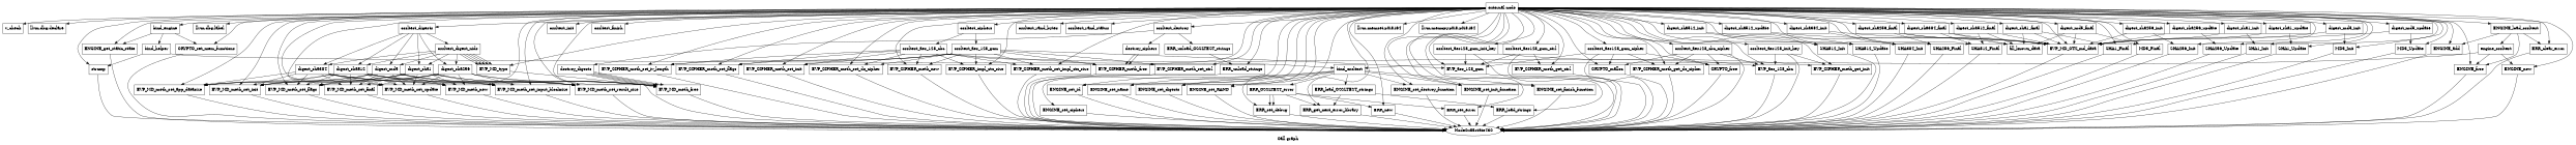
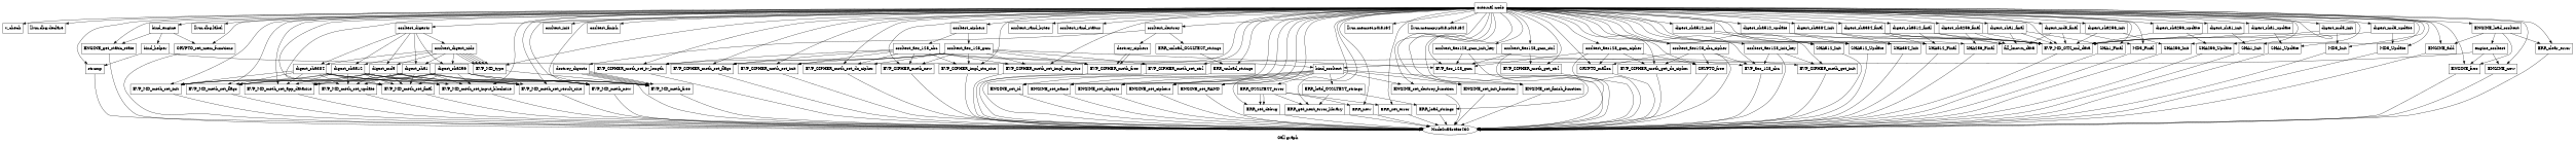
  digraph {
    label="Call graph"
    node [shape=record]
    n1 [label="{external node}"]
    n2 [label="{v_check}"]
    n3 [label="{llvm.dbg.declare}"]
    n4 [label="{bind_engine}"]
    n5 [label="{ENGINE_get_static_state}"]
    n6 [label="{CRYPTO_set_mem_functions}"]
    n7 [label="{llvm.dbg.label}"]
    n8 [label="{strcmp}"]
    n9 [label="{ENGINE_set_id}"]
    n10 [label="{ENGINE_set_name}"]
    n11 [label="{ossltest_digests}"]
    n12 [label="{ENGINE_set_digests}"]
    n13 [label="{ossltest_ciphers}"]
    n14 [label="{ENGINE_set_ciphers}"]
    n15 [label="{ENGINE_set_RAND}"]
    n16 [label="{ossltest_destroy}"]
    n17 [label="{ENGINE_set_destroy_function}"]
    n18 [label="{ossltest_init}"]
    n19 [label="{ENGINE_set_init_function}"]
    n20 [label="{ossltest_finish}"]
    n21 [label="{ENGINE_set_finish_function}"]
    n22 [label="{ERR_get_next_error_library}"]
    n23 [label="{ERR_new}"]
    n24 [label="{ERR_set_debug}"]
    n25 [label="{ERR_set_error}"]
    n26 [label="{ERR_unload_strings}"]
    n27 [label="{EVP_CIPHER_meth_free}"]
    n28 [label="{EVP_MD_meth_free}"]
    n29 [label="{ossltest_rand_bytes}"]
    n30 [label="{ossltest_rand_status}"]
    n31 [label="{EVP_CIPHER_meth_new}"]
    n32 [label="{EVP_CIPHER_meth_set_iv_length}"]
    n33 [label="{EVP_CIPHER_meth_set_flags}"]
    n34 [label="{ossltest_aes128_gcm_init_key}"]
    n35 [label="{EVP_CIPHER_meth_set_init}"]
    n36 [label="{ossltest_aes128_gcm_cipher}"]
    n37 [label="{EVP_CIPHER_meth_set_do_cipher}"]
    n38 [label="{ossltest_aes128_gcm_ctrl}"]
    n39 [label="{EVP_CIPHER_meth_set_ctrl}"]
    n40 [label="{EVP_aes_128_gcm}"]
    n41 [label="{EVP_CIPHER_impl_ctx_size}"]
    n42 [label="{EVP_CIPHER_meth_set_impl_ctx_size}"]
    n43 [label="{EVP_CIPHER_meth_get_ctrl}"]
    n44 [label="{llvm.memset.p0i8.i64}"]
    n45 [label="{CRYPTO_malloc}"]
    n46 [label="{llvm.memcpy.p0i8.p0i8.i64}"]
    n47 [label="{EVP_CIPHER_meth_get_do_cipher}"]
    n48 [label="{CRYPTO_free}"]
    n49 [label="{EVP_CIPHER_meth_get_init}"]
    n50 [label="{ossltest_aes128_init_key}"]
    n51 [label="{ossltest_aes128_cbc_cipher}"]
    n52 [label="{EVP_aes_128_cbc}"]
    n53 [label="{EVP_MD_meth_new}"]
    n54 [label="{EVP_MD_meth_set_result_size}"]
    n55 [label="{EVP_MD_meth_set_input_blocksize}"]
    n56 [label="{EVP_MD_meth_set_app_datasize}"]
    n57 [label="{EVP_MD_meth_set_flags}"]
    n58 [label="{digest_sha512_init}"]
    n59 [label="{EVP_MD_meth_set_init}"]
    n60 [label="{digest_sha512_update}"]
    n61 [label="{EVP_MD_meth_set_update}"]
    n62 [label="{digest_sha512_final}"]
    n63 [label="{EVP_MD_meth_set_final}"]
    n64 [label="{EVP_MD_CTX_md_data}"]
    n65 [label="{SHA512_Final}"]
    n66 [label="{SHA512_Update}"]
    n67 [label="{SHA512_Init}"]
    n68 [label="{digest_sha384_init}"]
    n69 [label="{digest_sha384_final}"]
    n70 [label="{SHA384_Init}"]
    n71 [label="{digest_sha256_init}"]
    n72 [label="{digest_sha256_update}"]
    n73 [label="{digest_sha256_final}"]
    n74 [label="{SHA256_Final}"]
    n75 [label="{SHA256_Update}"]
    n76 [label="{SHA256_Init}"]
    n77 [label="{digest_sha1_init}"]
    n78 [label="{digest_sha1_update}"]
    n79 [label="{digest_sha1_final}"]
    n80 [label="{SHA1_Final}"]
    n81 [label="{SHA1_Update}"]
    n82 [label="{SHA1_Init}"]
    n83 [label="{digest_md5_init}"]
    n84 [label="{digest_md5_update}"]
    n85 [label="{digest_md5_final}"]
    n86 [label="{MD5_Final}"]
    n87 [label="{MD5_Update}"]
    n88 [label="{MD5_Init}"]
    n89 [label="{EVP_MD_type}"]
    n90 [label="{ERR_load_strings}"]
    n91 [label="{ENGINE_load_ossltest}"]
    n92 [label="{ENGINE_add}"]
    n93 [label="{ENGINE_free}"]
    n94 [label="{ERR_clear_error}"]
    n95 [label="{ENGINE_new}"]
    n96 [label="{bind_helper}"]
    n97 [label=Node0x55state430 shape=""]
    n98 [label="{ossltest_digest_nids}"]
    n99 [label="{digest_md5}"]
    n100 [label="{digest_sha1}"]
    n101 [label="{digest_sha256}"]
    n102 [label="{digest_sha384}"]
    n103 [label="{digest_sha512}"]
    n104 [label="{ossltest_aes_128_cbc}"]
    n105 [label="{ossltest_aes_128_gcm}"]
    n106 [label="{destroy_digests}"]
    n107 [label="{destroy_ciphers}"]
    n108 [label="{ERR_unload_OSSLTEST_strings}"]
    n109 [label="{fill_known_data}"]
    n110 [label="{engine_ossltest}"]
    n111 [label="{bind_ossltest}"]
    n112 [label="{ERR_load_OSSLTEST_strings}"]
    n113 [label="{ERR_OSSLTEST_error}"]
    n1 -> n2
    n1 -> n3
    n1 -> n4
    n1 -> n5
    n1 -> n6
    n1 -> n7
    n1 -> n8
    n1 -> n9
    n1 -> n10
    n1 -> n11
    n1 -> n12
    n1 -> n13
    n1 -> n14
    n1 -> n15
    n1 -> n16
    n1 -> n17
    n1 -> n18
    n1 -> n19
    n1 -> n20
    n1 -> n21
    n1 -> n22
    n1 -> n23
    n1 -> n24
    n1 -> n25
    n1 -> n26
    n1 -> n27
    n1 -> n28
    n1 -> n29
    n1 -> n30
    n1 -> n31
    n1 -> n32
    n1 -> n33
    n1 -> n34
    n1 -> n35
    n1 -> n36
    n1 -> n37
    n1 -> n38
    n1 -> n39
    n1 -> n40
    n1 -> n41
    n1 -> n42
    n1 -> n43
    n1 -> n44
    n1 -> n45
    n1 -> n46
    n1 -> n47
    n1 -> n48
    n1 -> n49
    n1 -> n50
    n1 -> n51
    n1 -> n52
    n1 -> n53
    n1 -> n54
    n1 -> n55
    n1 -> n56
    n1 -> n57
    n1 -> n58
    n1 -> n59
    n1 -> n60
    n1 -> n61
    n1 -> n62
    n1 -> n63
    n1 -> n64
    n1 -> n65
    n1 -> n66
    n1 -> n67
    n1 -> n68
    n1 -> n69
    n1 -> n70
    n1 -> n71
    n1 -> n72
    n1 -> n73
    n1 -> n74
    n1 -> n75
    n1 -> n76
    n1 -> n77
    n1 -> n78
    n1 -> n79
    n1 -> n80
    n1 -> n81
    n1 -> n82
    n1 -> n83
    n1 -> n84
    n1 -> n85
    n1 -> n86
    n1 -> n87
    n1 -> n88
    n1 -> n89
    n1 -> n90
    n1 -> n91
    n1 -> n92
    n1 -> n93
    n1 -> n94
    n1 -> n95
    n4 -> n5
    n4 -> n6
    n4 -> n96
    n5 -> n97
    n6 -> n97
    n8 -> n97
    n9 -> n97
    n10 -> n97
    n11 -> n98
    n11 -> n99
    n11 -> n100
    n11 -> n101
    n11 -> n102
    n11 -> n103
    n12 -> n97
    n13 -> n104
    n13 -> n105
    n14 -> n97
    n15 -> n97
    n16 -> n106
    n16 -> n107
    n16 -> n108
    n17 -> n97
    n19 -> n97
    n21 -> n97
    n22 -> n97
    n23 -> n97
    n24 -> n97
    n25 -> n97
    n26 -> n97
    n27 -> n97
    n28 -> n97
    n31 -> n97
    n32 -> n97
    n33 -> n97
    n34 -> n40
    n34 -> n49
    n34 -> n97
    n35 -> n97
    n36 -> n40
    n36 -> n45
    n36 -> n47
    n36 -> n48
    n36 -> n97
    n37 -> n97
    n38 -> n40
    n38 -> n43
    n38 -> n97
    n39 -> n97
    n40 -> n97
    n41 -> n97
    n42 -> n97
    n43 -> n97
    n45 -> n97
    n47 -> n97
    n48 -> n97
    n49 -> n97
    n50 -> n49
    n50 -> n52
    n50 -> n97
    n51 -> n45
    n51 -> n47
    n51 -> n48
    n51 -> n52
    n51 -> n97
    n52 -> n97
    n53 -> n97
    n54 -> n97
    n55 -> n97
    n56 -> n97
    n57 -> n97
    n58 -> n64
    n58 -> n67
    n59 -> n97
    n60 -> n64
    n60 -> n66
    n61 -> n97
    n62 -> n64
    n62 -> n65
    n62 -> n109
    n63 -> n97
    n64 -> n97
    n65 -> n97
    n66 -> n97
    n67 -> n97
    n68 -> n64
    n68 -> n70
    n69 -> n64
    n69 -> n65
    n69 -> n109
    n70 -> n97
    n71 -> n64
    n71 -> n76
    n72 -> n64
    n72 -> n75
    n73 -> n64
    n73 -> n74
    n73 -> n109
    n74 -> n97
    n75 -> n97
    n76 -> n97
    n77 -> n64
    n77 -> n82
    n78 -> n64
    n78 -> n81
    n79 -> n64
    n79 -> n80
    n79 -> n109
    n80 -> n97
    n81 -> n97
    n82 -> n97
    n83 -> n64
    n83 -> n88
    n84 -> n64
    n84 -> n87
    n85 -> n64
    n85 -> n86
    n85 -> n109
    n86 -> n97
    n87 -> n97
    n88 -> n97
    n89 -> n97
    n90 -> n97
    n91 -> n92
    n91 -> n93
    n91 -> n94
    n91 -> n110
    n92 -> n97
    n93 -> n97
    n94 -> n97
    n95 -> n97
    n96 -> n8
    n96 -> n111
    n98 -> n89
    n98 -> n89
    n98 -> n89
    n98 -> n89
    n98 -> n89
    n98 -> n99
    n98 -> n100
    n98 -> n101
    n98 -> n102
    n98 -> n103
    n99 -> n28
    n99 -> n53
    n99 -> n54
    n99 -> n55
    n99 -> n56
    n99 -> n57
    n99 -> n59
    n99 -> n61
    n99 -> n63
    n100 -> n28
    n100 -> n53
    n100 -> n54
    n100 -> n55
    n100 -> n56
    n100 -> n57
    n100 -> n59
    n100 -> n61
    n100 -> n63
    n101 -> n28
    n101 -> n53
    n101 -> n54
    n101 -> n55
    n101 -> n56
    n101 -> n57
    n101 -> n59
    n101 -> n61
    n101 -> n63
    n102 -> n28
    n102 -> n53
    n102 -> n54
    n102 -> n55
    n102 -> n56
    n102 -> n57
    n102 -> n59
    n102 -> n61
    n102 -> n63
    n103 -> n28
    n103 -> n53
    n103 -> n54
    n103 -> n55
    n103 -> n56
    n103 -> n57
    n103 -> n59
    n103 -> n61
    n103 -> n63
    n104 -> n27
    n104 -> n31
    n104 -> n32
    n104 -> n33
    n104 -> n35
    n104 -> n37
    n104 -> n41
    n104 -> n42
    n104 -> n52
    n105 -> n27
    n105 -> n31
    n105 -> n32
    n105 -> n33
    n105 -> n35
    n105 -> n37
    n105 -> n39
    n105 -> n40
    n105 -> n41
    n105 -> n42
    n106 -> n28
    n106 -> n28
    n106 -> n28
    n106 -> n28
    n106 -> n28
    n107 -> n27
    n107 -> n27
    n108 -> n26
    n110 -> n93
    n110 -> n95
    n110 -> n111
    n111 -> n9
    n111 -> n10
    n111 -> n12
+   n111 -> n14
    n111 -> n15
    n111 -> n17
    n111 -> n19
    n111 -> n21
    n111 -> n112
    n111 -> n113
    n112 -> n22
    n112 -> n90
    n113 -> n22
    n113 -> n23
    n113 -> n24
    n113 -> n24
    n113 -> n25
  }
